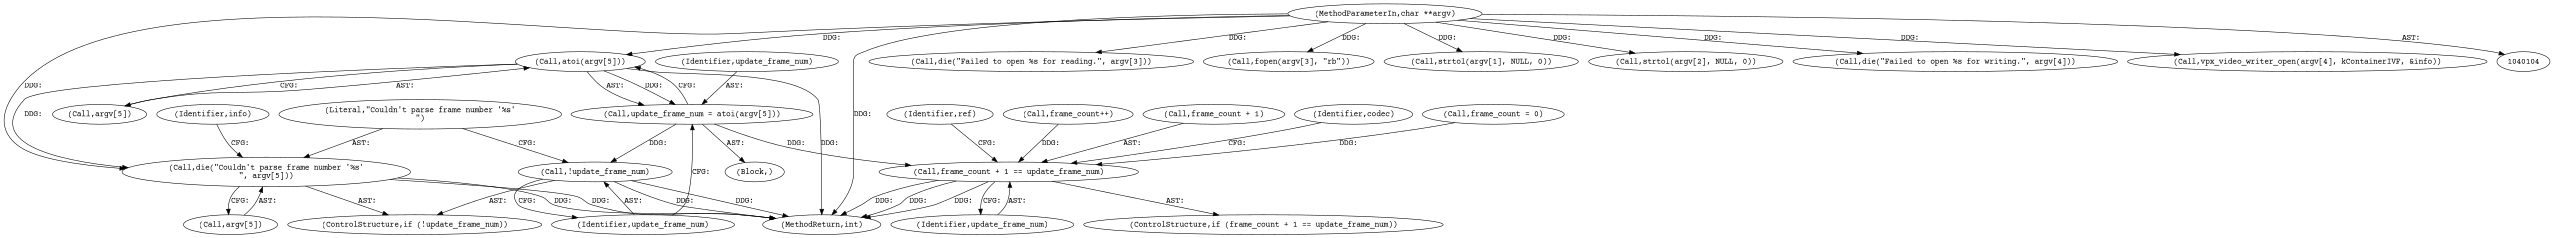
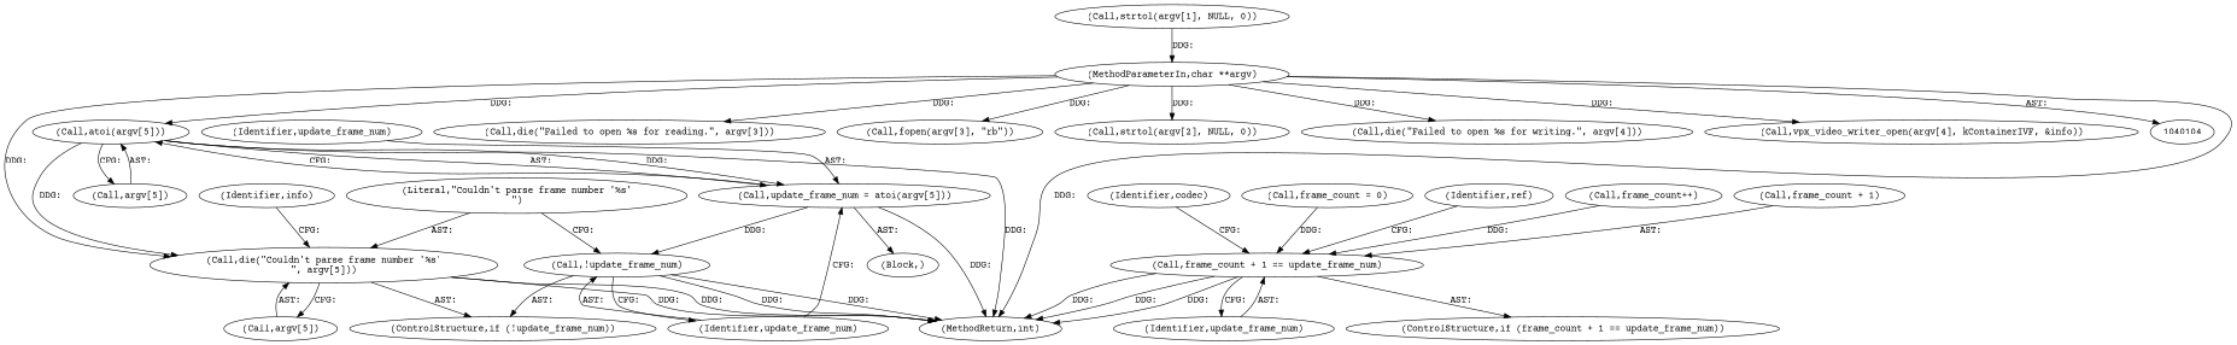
  digraph {
    fontname="Courier Prime"
    node [fontname="Courier Prime"]
    edge [fontname="Courier Prime"]
    n1 [label="(Call,atoi(argv[5]))"]
    n2 [label="(Call,update_frame_num = atoi(argv[5]))"]
    n3 [label="(Call,die(\"Couldn't parse frame number '%s'\n\", argv[5]))"]
    n4 [label="(MethodReturn,int)"]
    n5 [label="(Call,argv[5])"]
    n6 [label="(Call,!update_frame_num)"]
    n7 [label="(Block,)"]
    n8 [label="(ControlStructure,if (!update_frame_num))"]
    n9 [label="(Call,argv[5])"]
    n10 [label="(MethodParameterIn,char **argv)"]
    n11 [label="(Call,die(\"Failed to open %s for reading.\", argv[3]))"]
    n12 [label="(Call,fopen(argv[3], \"rb\"))"]
    n13 [label="(Call,strtol(argv[1], NULL, 0))"]
    n14 [label="(Call,strtol(argv[2], NULL, 0))"]
    n15 [label="(Call,die(\"Failed to open %s for writing.\", argv[4]))"]
    n16 [label="(Call,vpx_video_writer_open(argv[4], kContainerIVF, &info))"]
    n17 [label=1040104]
    n18 [label="(Identifier,update_frame_num)"]
    n19 [label="(Call,frame_count + 1 == update_frame_num)"]
    n20 [label="(Identifier,update_frame_num)"]
    n21 [label="(ControlStructure,if (frame_count + 1 == update_frame_num))"]
    n22 [label="(Literal,\"Couldn't parse frame number '%s'\n\")"]
    n23 [label="(Call,frame_count = 0)"]
    n24 [label="(Identifier,ref)"]
    n25 [label="(Identifier,update_frame_num)"]
    n26 [label="(Call,frame_count++)"]
    n27 [label="(Call,frame_count + 1)"]
    n28 [label="(Identifier,codec)"]
    n29 [label="(Identifier,info)"]
    n1 -> n2 [label="AST: "]
    n1 -> n2 [label="DDG: "]
    n1 -> n3 [label="DDG: "]
    n1 -> n4 [label="DDG: "]
    n1 -> n5 [label="CFG: "]
    n2 -> n1 [label="CFG: "]
-   n2 -> n19 [label="DDG: "]
+   n2 -> n4 [label="DDG: "]
    n2 -> n6 [label="DDG: "]
    n2 -> n7 [label="AST: "]
    n3 -> n4 [label="DDG: "]
    n3 -> n4 [label="DDG: "]
    n3 -> n8 [label="AST: "]
    n3 -> n9 [label="CFG: "]
    n5 -> n1 [label="AST: "]
    n6 -> n4 [label="DDG: "]
    n6 -> n4 [label="DDG: "]
    n6 -> n8 [label="AST: "]
    n6 -> n18 [label="CFG: "]
    n9 -> n3 [label="AST: "]
    n10 -> n1 [label="DDG: "]
    n10 -> n3 [label="DDG: "]
    n10 -> n4 [label="DDG: "]
    n10 -> n11 [label="DDG: "]
    n10 -> n12 [label="DDG: "]
-   n10 -> n13 [label="DDG: "]
+   n13 -> n10 [label="DDG: "]
    n10 -> n14 [label="DDG: "]
    n10 -> n15 [label="DDG: "]
    n10 -> n16 [label="DDG: "]
    n10 -> n17 [label="AST: "]
    n18 -> n2 [label="CFG: "]
    n18 -> n6 [label="AST: "]
    n19 -> n4 [label="DDG: "]
    n19 -> n4 [label="DDG: "]
    n19 -> n4 [label="DDG: "]
    n19 -> n20 [label="CFG: "]
    n19 -> n21 [label="AST: "]
    n20 -> n19 [label="AST: "]
    n22 -> n3 [label="AST: "]
    n22 -> n6 [label="CFG: "]
    n23 -> n19 [label="DDG: "]
    n24 -> n19 [label="CFG: "]
    n25 -> n2 [label="AST: "]
    n26 -> n19 [label="DDG: "]
    n27 -> n19 [label="AST: "]
    n28 -> n19 [label="CFG: "]
    n29 -> n3 [label="CFG: "]
  }
